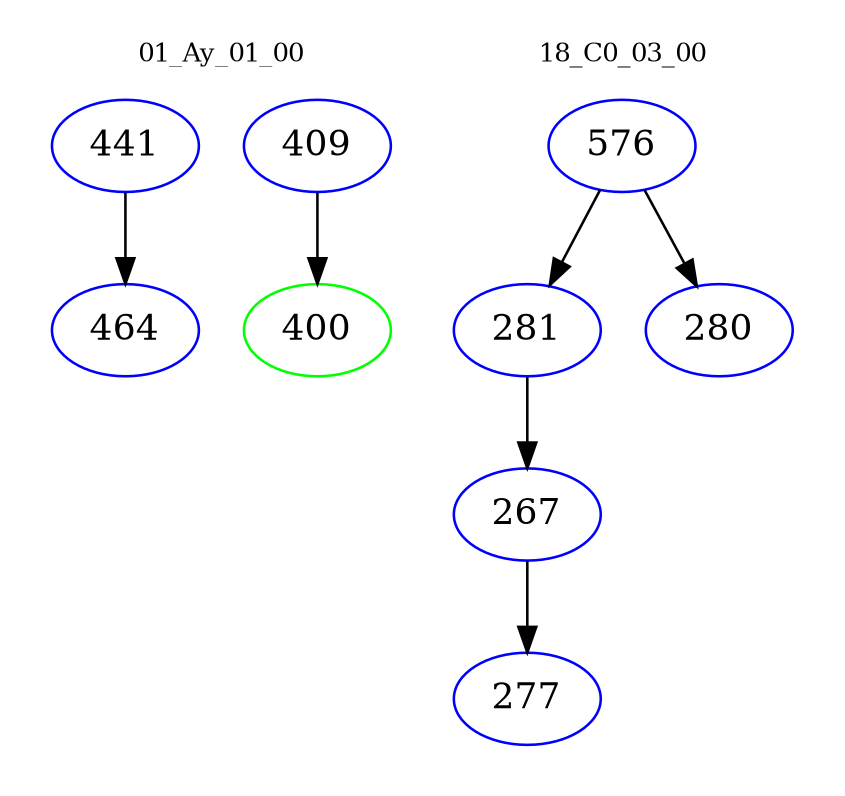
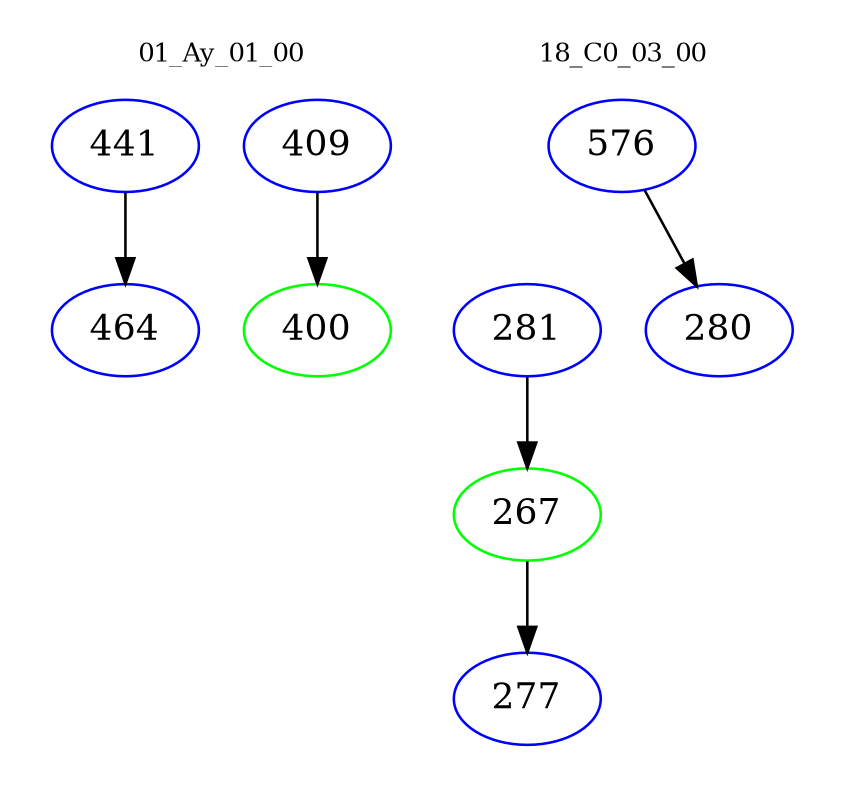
  digraph {
    node [color=blue]
    edge [color=black]
    n1 [label=409]
    n2 [label=441]
    n3 [color=green label=400]
    n4 [label=464]
    n5 [label=576]
    n6 [label=281]
    n7 [label=280]
-   n8 [label=267]
+   n8 [color=green label=267]
    n9 [label=277]
    subgraph cluster_1 {
      color=white
      fontsize=10
      label="01_Ay_01_00"
      n1
      n2
      n3
      n4
    }
    subgraph cluster_2 {
      color=white
      fontsize=10
      label="18_C0_03_00"
      n5
      n6
      n7
      n8
      n9
    }
    n1 -> n3
    n2 -> n4
-   n5 -> n6
    n5 -> n7
    n6 -> n8
    n8 -> n9
  }
